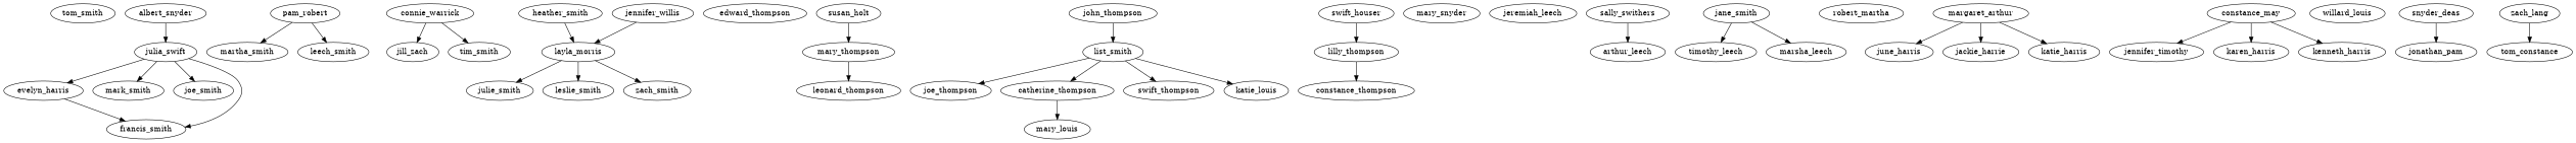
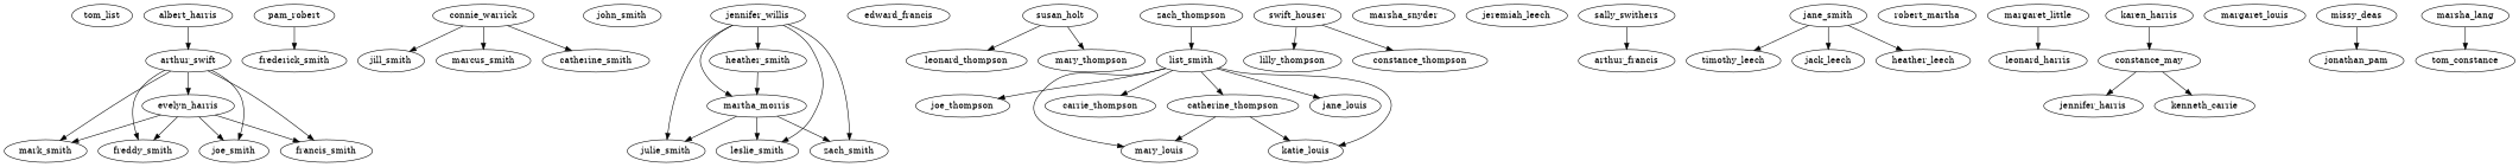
  digraph {
-   n1 [label=tom_smith]
+   n1 [label=tom_list]
    n2 [label=evelyn_harris]
    n3 [label=mark_smith]
+   n4 [label=freddy_smith]
    n5 [label=joe_smith]
    n6 [label=francis_smith]
    n7 [label=pam_robert]
-   n8 [label=martha_smith]
-   n9 [label=leech_smith]
+   n9 [label=frederick_smith]
    n10 [label=connie_warrick]
-   n11 [label=jill_zach]
-   n13 [label=tim_smith]
-   n15 [label=layla_morris]
+   n11 [label=jill_smith]
+   n12 [label=marcus_smith]
+   n13 [label=catherine_smith]
+   n14 [label=john_smith]
+   n15 [label=martha_morris]
    n16 [label=julie_smith]
    n17 [label=leslie_smith]
    n18 [label=zach_smith]
    n19 [label=heather_smith]
-   n20 [label=edward_thompson]
+   n20 [label=edward_francis]
    n21 [label=susan_holt]
    n22 [label=leonard_thompson]
    n23 [label=mary_thompson]
    n24 [label=list_smith]
    n25 [label=joe_thompson]
    n26 [label=catherine_thompson]
-   n27 [label=swift_thompson]
+   n27 [label=carrie_thompson]
    n28 [label=mary_louis]
+   n29 [label=jane_louis]
    n30 [label=katie_louis]
-   n31 [label=john_thompson]
+   n31 [label=zach_thompson]
    n32 [label=swift_houser]
    n33 [label=lilly_thompson]
    n34 [label=constance_thompson]
-   n35 [label=mary_snyder]
+   n35 [label=marsha_snyder]
    n36 [label=jeremiah_leech]
    n37 [label=sally_swithers]
-   n38 [label=arthur_leech]
+   n38 [label=arthur_francis]
    n39 [label=jane_smith]
    n40 [label=timothy_leech]
-   n41 [label=marsha_leech]
+   n41 [label=jack_leech]
+   n42 [label=heather_leech]
    n43 [label=robert_martha]
-   n44 [label=julia_swift]
-   n45 [label=albert_snyder]
-   n46 [label=margaret_arthur]
-   n47 [label=june_harris]
-   n48 [label=jackie_harrie]
-   n49 [label=katie_harris]
+   n44 [label=arthur_swift]
+   n45 [label=albert_harris]
+   n46 [label=margaret_little]
+   n49 [label=leonard_harris]
    n50 [label=constance_may]
-   n51 [label=jennifer_timothy]
+   n51 [label=jennifer_harris]
    n52 [label=karen_harris]
-   n53 [label=kenneth_harris]
+   n53 [label=kenneth_carrie]
    n54 [label=jennifer_willis]
-   n55 [label=willard_louis]
-   n56 [label=snyder_deas]
+   n55 [label=margaret_louis]
+   n56 [label=missy_deas]
    n57 [label=jonathan_pam]
-   n58 [label=zach_lang]
+   n58 [label=marsha_lang]
    n59 [label=tom_constance]
+   n2 -> n3
+   n2 -> n4
+   n2 -> n5
    n2 -> n6
-   n7 -> n8
    n7 -> n9
    n10 -> n11
+   n10 -> n12
    n10 -> n13
    n15 -> n16
    n15 -> n17
    n15 -> n18
    n19 -> n15
-   n23 -> n22
+   n21 -> n22
    n21 -> n23
    n24 -> n25
    n24 -> n26
    n24 -> n27
+   n24 -> n28
+   n24 -> n29
    n24 -> n30
    n26 -> n28
+   n26 -> n30
    n31 -> n24
    n32 -> n33
-   n33 -> n34
+   n32 -> n34
    n37 -> n38
    n39 -> n40
    n39 -> n41
+   n39 -> n42
    n44 -> n2
    n44 -> n3
+   n44 -> n4
    n44 -> n5
    n44 -> n6
    n45 -> n44
-   n46 -> n47
-   n46 -> n48
    n46 -> n49
    n50 -> n51
-   n50 -> n52
+   n52 -> n50
    n50 -> n53
    n54 -> n15
+   n54 -> n16
+   n54 -> n17
+   n54 -> n18
+   n54 -> n19
    n56 -> n57
    n58 -> n59
  }
